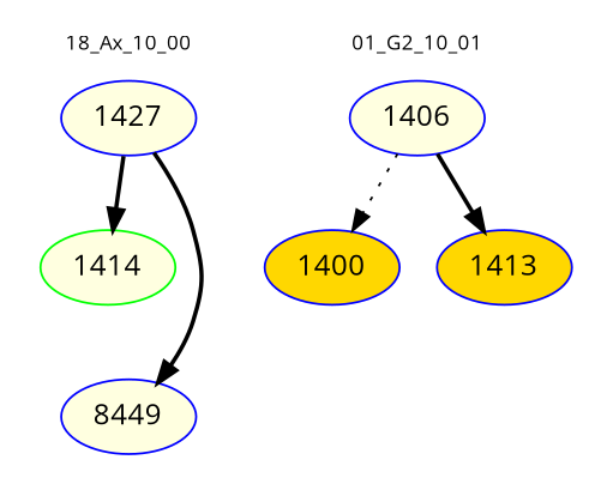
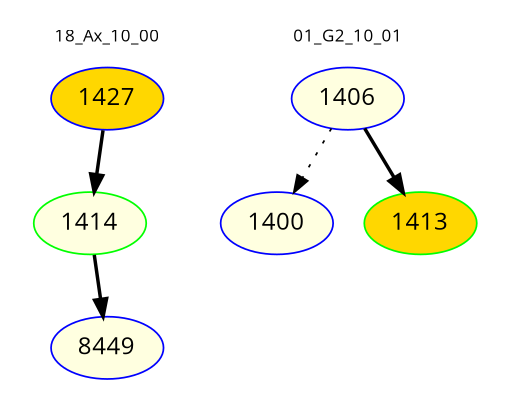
  digraph {
    fontname="Open Sans"
    node [color=blue fillcolor=gold fontname="Open Sans" style=filled]
    edge [color=black fontname="Open Sans" style=bold]
-   n1 [fillcolor=lightyellow label=1427]
+   n1 [label=1427]
    n2 [color=green fillcolor=lightyellow label=1414]
    n3 [fillcolor=lightyellow label=8449]
    n4 [fillcolor=lightyellow label=1406]
-   n5 [label=1400]
-   n6 [label=1413]
+   n5 [fillcolor=lightyellow label=1400]
+   n6 [color=green label=1413]
    subgraph cluster_1 {
      color=white
      fontsize=10
      label="18_Ax_10_00"
      n1
      n2
      n3
    }
    subgraph cluster_2 {
      color=white
      fontsize=10
      label="01_G2_10_01"
      n4
      n5
      n6
    }
    n1 -> n2
-   n1 -> n3
+   n2 -> n3
    n4 -> n5 [style=dotted]
    n4 -> n6
  }
